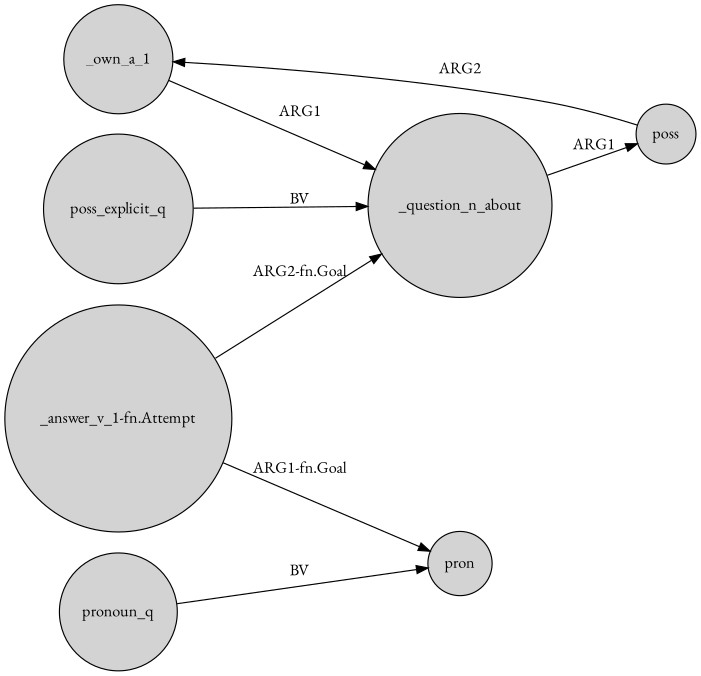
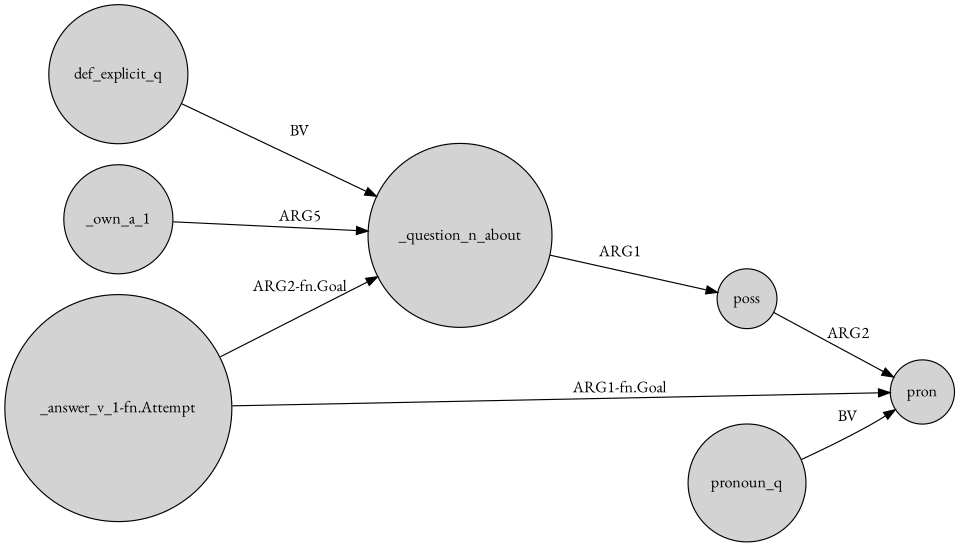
  digraph {
    fontname="EB Garamond"
    rankdir=LR
    node [fontname="EB Garamond" shape=circle style=filled]
    edge [fontname="EB Garamond"]
    _own_a_1
    _question_n_about
    poss
    "_answer_v_1-fn.Attempt"
    pron
    pronoun_q
-   def_explicit_q [label=poss_explicit_q]
-   _own_a_1 -> _question_n_about [label=ARG1]
+   def_explicit_q
+   _own_a_1 -> _question_n_about [label=ARG5]
    _question_n_about -> poss [label=ARG1]
-   poss -> _own_a_1 [label=ARG2]
+   poss -> pron [label=ARG2]
    "_answer_v_1-fn.Attempt" -> _question_n_about [label="ARG2-fn.Goal"]
    "_answer_v_1-fn.Attempt" -> pron [label="ARG1-fn.Goal"]
    pronoun_q -> pron [label=BV]
    def_explicit_q -> _question_n_about [label=BV]
  }
